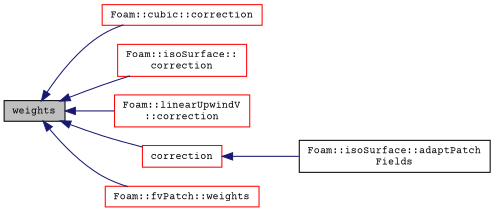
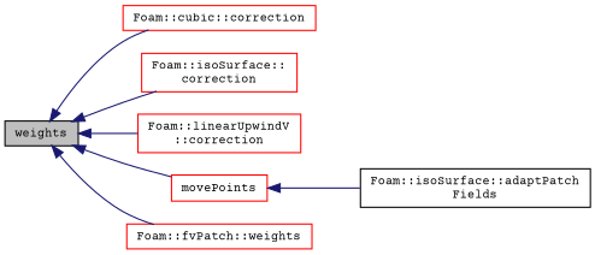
  digraph {
    fontname="Courier Prime"
    rankdir=LR
    node [color=red fontname="Courier Prime" fontsize=10 shape=record]
    edge [color=midnightblue dir=back fontname="Courier Prime" fontsize=10 labelfontname=Helvetica labelfontsize=10 style=solid]
    n1 [color=black fillcolor=grey75 fontcolor=black height=0.2 label=weights style=filled width=0.4]
    n2 [height=0.2 label="Foam::cubic::correction" width=0.4]
    n3 [height=0.2 label="Foam::isoSurface::\lcorrection" width=0.4]
    n4 [height=0.2 label="Foam::linearUpwindV\l::correction" width=0.4]
-   n5 [height=0.2 label=correction width=0.4]
+   n5 [height=0.2 label=movePoints width=0.4]
    n6 [height=0.2 label="Foam::fvPatch::weights" width=0.4]
    n7 [color=black height=0.2 label="Foam::isoSurface::adaptPatch\lFields" width=0.4]
    n1 -> n2
    n1 -> n3
    n1 -> n4
    n1 -> n5
    n1 -> n6
    n5 -> n7
  }
